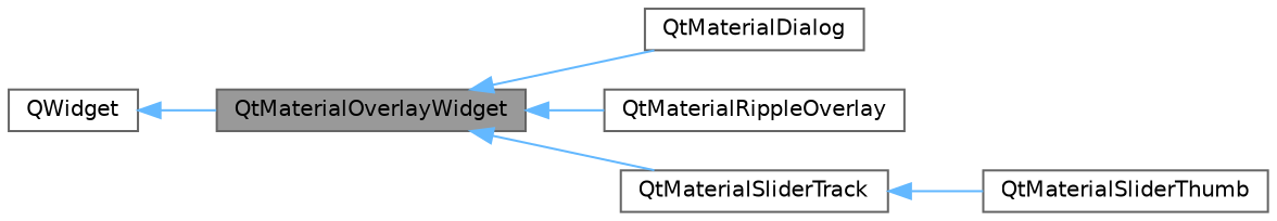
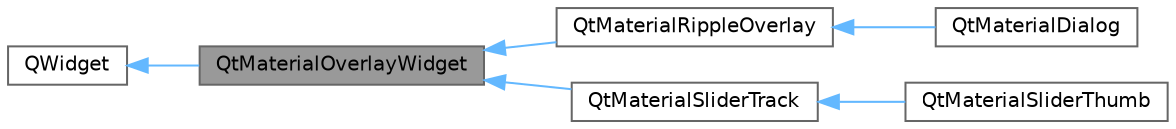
  digraph {
    rankdir=LR
    node [color=gray40 fillcolor=white fontname=Helvetica fontsize=10 shape=box style=filled]
    edge [color=steelblue1 dir=back fontname=Helvetica fontsize=10 labelfontname=Helvetica labelfontsize=10 style=solid]
    n1 [fillcolor=grey60 fontcolor=black height=0.2 label=QtMaterialOverlayWidget width=0.4]
    n2 [height=0.2 label=QtMaterialDialog width=0.4]
    n3 [height=0.2 label=QtMaterialRippleOverlay width=0.4]
    n4 [height=0.2 label=QtMaterialSliderTrack width=0.4]
    n5 [height=0.2 label=QtMaterialSliderThumb width=0.4]
    n6 [height=0.2 label=QWidget width=0.4]
-   n1 -> n2
+   n3 -> n2
    n1 -> n3
    n1 -> n4
    n4 -> n5
    n6 -> n1
  }
